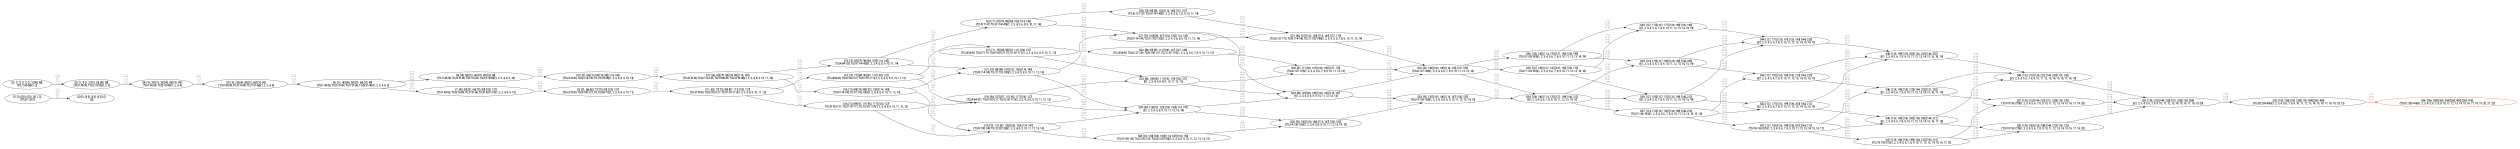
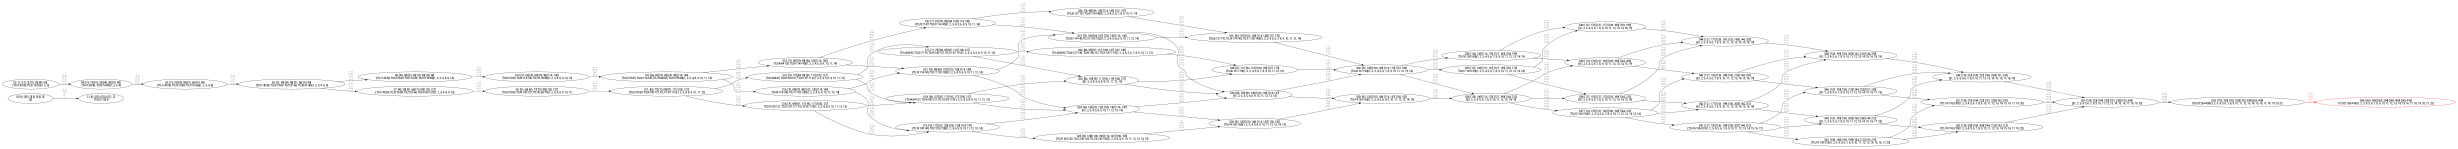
  digraph {
    fontname=Roboto
    rankdir=LR
    node [fontname=Roboto]
    edge [fontname=Roboto fontsize=8]
    n1 [label="S0: [0, 0] [0, 0] [0, 0] [0, 0] \n{}{}"]
    n2 [label="S1: [0, 0] [0, 0] [0, 0] [1, 2] \n{T0J0:1-2}{1}"]
-   n3 [label="S2: [1, 1] [1, 1] [1, 2] [45, 58] \n{T0J1:45-58}{1, 2}"]
    n4 [label="S3: [1, 1] [1, 2] [19, 25] [45, 58] \n{T0J1:45-58, T0J2:19-25}{1, 2, 3}"]
    n5 [label="S4: [19, 19] [19, 25] [45, 58] [70, 89] \n{T0J1:45-58, T0J3:70-89}{1, 2, 3, 4}"]
    n6 [label="S5: [19, 25] [45, 58] [51, 66] [70, 89] \n{T0J1:45-58, T0J3:70-89, T0J7:51-66}{1, 2, 3, 4, 8}"]
    n7 [label="S6: [31, 40] [45, 58] [51, 66] [70, 89] \n{T0J1:45-58, T0J3:70-89, T0J7:51-66, T0J8:31-40}{1, 2, 3, 4, 8, 9}"]
    n8 [label="S7: [45, 58] [51, 66] [70, 89] [100, 127] \n{T0J1:45-58, T0J3:70-89, T0J7:51-66, T0J9:100-127}{1, 2, 3, 4, 8, 9, 10}"]
    n9 [label="S8: [45, 58] [51, 66] [70, 89] [78, 98] \n{T0J1:45-58, T0J3:70-89, T0J7:51-66, T0J13:78-98}{1, 2, 3, 4, 8, 9, 14}"]
    n10 [label="S9: [51, 66] [60, 77] [70, 89] [100, 127] \n{T0J3:70-89, T0J9:100-127, T0J10:60-77}{1, 2, 3, 4, 8, 9, 10, 11}"]
    n11 [label="S10: [51, 66] [70, 89] [78, 98] [114, 145] \n{T0J3:70-89, T0J9:114-145, T0J13:78-98}{1, 2, 3, 4, 8, 9, 10, 14}"]
    n12 [label="S11: [60, 77] [70, 89] [87, 111] [100, 127] \n{T0J3:70-89, T0J9:100-127, T0J11:87-111}{1, 2, 3, 4, 8, 9, 10, 11, 12}"]
    n13 [label="S12: [66, 85] [70, 89] [78, 98] [114, 145] \n{T0J3:70-89, T0J9:114-145, T0J10:66-85, T0J13:78-98}{1, 2, 3, 4, 8, 9, 10, 11, 14}"]
    n14 [label="S13: [70, 77] [84, 95] [87, 111] [100, 127] \n{T0J4:84-95, T0J9:100-127, T0J11:87-111}{1, 2, 3, 4, 5, 8, 9, 10, 11, 12}"]
    n15 [label="S14: [70, 89] [87, 111] [92, 117] [100, 127] \n{T0J9:100-127, T0J11:87-111, T0J12:92-117}{1, 2, 3, 4, 8, 9, 10, 11, 12, 13}"]
    n16 [label="S15: [70, 85] [78, 98] [84, 103] [114, 145] \n{T0J4:84-103, T0J9:114-145}{1, 2, 3, 4, 5, 8, 9, 10, 11, 14}"]
    n17 [label="S16: [70, 89] [78, 98] [102, 130] [114, 145] \n{T0J9:114-145, T0J11:102-130}{1, 2, 3, 4, 8, 9, 10, 11, 12, 14}"]
    n18 [label="S17: [71, 79] [84, 95] [87, 111] [100, 127] \n{T0J4:84-95, T0J5:71-79, T0J9:100-127, T0J11:87-111}{1, 2, 3, 4, 5, 6, 8, 9, 10, 11, 12}"]
    n19 [label="S18: [84, 107] [87, 111] [92, 117] [100, 127] \n{T0J4:84-107, T0J9:100-127, T0J12:92-117}{1, 2, 3, 4, 5, 8, 9, 10, 11, 12, 13}"]
    n20 [label="S19: [78, 111] [92, 128] [100, 130] [114, 147] \n{T0J9:100-145, T0J12:92-128}{1, 2, 3, 4, 8, 9, 10, 11, 12, 13, 14}"]
    n21 [label="S20: [71, 87] [78, 98] [84, 103] [114, 145] \n{T0J5:71-87, T0J9:114-145}{1, 2, 3, 4, 5, 6, 8, 9, 10, 11, 14}"]
    n22 [label="S21: [78, 98] [84, 107] [102, 130] [114, 145] \n{T0J9:114-145, T0J11:102-130}{1, 2, 3, 4, 5, 8, 9, 10, 11, 12, 14}"]
    n23 [label="S22: [84, 95] [87, 111] [100, 127] [127, 149] \n{T0J4:84-95, T0J6:127-149, T0J9:100-127, T0J11:87-111}{1, 2, 3, 4, 5, 6, 7, 8, 9, 10, 11, 12}"]
    n24 [label="S23: [84, 109] [87, 111] [92, 119] [100, 127] \n{}{1, 2, 3, 4, 5, 6, 8, 9, 10, 11, 12, 13}"]
    n25 [label="S24: [84, 128] [92, 129] [100, 130] [114, 147] \n{}{1, 2, 3, 4, 5, 8, 9, 10, 11, 12, 13, 14}"]
    n26 [label="S25: [92, 128] [100, 130] [114, 147] [130, 153] \n{T0J9:100-145, T0J12:92-128, T0J14:130-153}{1, 2, 3, 4, 8, 9, 10, 11, 12, 13, 14, 15}"]
    n27 [label="S26: [78, 98] [84, 103] [114, 145] [127, 157] \n{T0J6:127-157, T0J9:114-145}{1, 2, 3, 4, 5, 6, 7, 8, 9, 10, 11, 14}"]
    n28 [label="S27: [78, 100] [84, 107] [102, 132] [114, 145] \n{T0J9:114-145, T0J11:102-132}{1, 2, 3, 4, 5, 6, 8, 9, 10, 11, 12, 14}"]
    n29 [label="S28: [87, 111] [92, 127] [100, 135] [127, 179] \n{T0J6:127-179}{1, 2, 3, 4, 5, 6, 7, 8, 9, 10, 11, 12, 13}"]
    n30 [label="S29: [84, 129] [92, 130] [100, 132] [114, 147] \n{}{1, 2, 3, 4, 5, 6, 8, 9, 10, 11, 12, 13, 14}"]
    n31 [label="S30: [92, 130] [100, 146] [114, 147] [130, 153] \n{T0J14:130-153}{1, 2, 3, 4, 5, 8, 9, 10, 11, 12, 13, 14, 15}"]
    n32 [label="S31: [84, 107] [102, 143] [114, 145] [127, 170] \n{T0J6:127-170, T0J9:114-145, T0J11:102-143}{1, 2, 3, 4, 5, 6, 7, 8, 9, 10, 11, 12, 14}"]
    n33 [label="S32: [92, 143] [100, 145] [114, 170] [127, 199] \n{T0J6:127-199}{1, 2, 3, 4, 5, 6, 7, 8, 9, 10, 11, 12, 13, 14}"]
    n34 [label="S33: [92, 132] [100, 146] [114, 147] [130, 153] \n{T0J14:130-153}{1, 2, 3, 4, 5, 6, 8, 9, 10, 11, 12, 13, 14, 15}"]
    n35 [label="S34: [100, 146] [114, 170] [127, 199] [144, 212] \n{}{1, 2, 3, 4, 5, 6, 7, 8, 9, 10, 11, 12, 13, 14, 15}"]
    n36 [label="S35: [127, 145] [127, 147] [127, 155] [133, 170] \n{T0J17:133-155}{1, 2, 3, 4, 5, 6, 7, 8, 9, 10, 11, 12, 13, 14, 18}"]
    n37 [label="S36: [100, 145] [114, 170] [127, 183] [128, 199] \n{T0J18:128-183}{1, 2, 3, 4, 5, 6, 7, 8, 9, 10, 11, 12, 13, 14, 19}"]
    n38 [label="S37: [114, 170] [127, 192] [136, 199] [144, 212] \n{T0J15:136-192}{1, 2, 3, 4, 5, 6, 7, 8, 9, 10, 11, 12, 13, 14, 15, 16}"]
    n39 [label="S38: [127, 155] [127, 170] [133, 199] [144, 212] \n{}{1, 2, 3, 4, 5, 6, 7, 8, 9, 10, 11, 12, 13, 14, 15, 18}"]
    n40 [label="S39: [114, 170] [127, 183] [128, 199] [144, 235] \n{}{1, 2, 3, 4, 5, 6, 7, 8, 9, 10, 11, 12, 13, 14, 15, 19}"]
    n41 [label="S40: [127, 170] [127, 177] [128, 183] [133, 199] \n{}{1, 2, 3, 4, 5, 6, 7, 8, 9, 10, 11, 12, 13, 14, 18, 19}"]
    n42 [label="S41: [127, 192] [136, 199] [138, 201] [144, 212] \n{T0J16:138-201}{1, 2, 3, 4, 5, 6, 7, 8, 9, 10, 11, 12, 13, 14, 15, 16, 17}"]
    n43 [label="S42: [127, 177] [133, 199] [136, 200] [144, 212] \n{}{1, 2, 3, 4, 5, 6, 7, 8, 9, 10, 11, 12, 13, 14, 15, 16, 18}"]
    n44 [label="S43: [127, 192] [128, 199] [142, 215] [144, 235] \n{}{1, 2, 3, 4, 5, 6, 7, 8, 9, 10, 11, 12, 13, 14, 15, 16, 19}"]
    n45 [label="S44: [127, 177] [128, 191] [133, 199] [144, 235] \n{}{1, 2, 3, 4, 5, 6, 7, 8, 9, 10, 11, 12, 13, 14, 15, 18, 19}"]
    n46 [label="S45: [133, 199] [136, 200] [138, 208] [144, 212] \n{}{1, 2, 3, 4, 5, 6, 7, 8, 9, 10, 11, 12, 13, 14, 15, 16, 17, 18}"]
    n47 [label="S46: [128, 199] [138, 215] [144, 223] [151, 235] \n{}{1, 2, 3, 4, 5, 6, 7, 8, 9, 10, 11, 12, 13, 14, 15, 16, 17, 19}"]
    n48 [label="S47: [138, 146] [138, 199] [144, 212] [193, 215] \n{T0J19:193-215}{1, 2, 3, 4, 5, 6, 7, 8, 9, 10, 11, 12, 13, 14, 15, 16, 17, 20}"]
    n49 [label="S48: [128, 199] [133, 200] [142, 222] [144, 235] \n{}{1, 2, 3, 4, 5, 6, 7, 8, 9, 10, 11, 12, 13, 14, 15, 16, 18, 19}"]
    n50 [label="S49: [133, 210] [138, 222] [144, 230] [151, 235] \n{}{1, 2, 3, 4, 5, 6, 7, 8, 9, 10, 11, 12, 13, 14, 15, 16, 17, 18, 19}"]
    n51 [label="S50: [138, 200] [138, 208] [144, 212] [193, 215] \n{T0J19:193-215}{1, 2, 3, 4, 5, 6, 7, 8, 9, 10, 11, 12, 13, 14, 15, 16, 17, 18, 20}"]
    n52 [label="S51: [138, 215] [144, 223] [151, 235] [193, 270] \n{T0J19:193-270}{1, 2, 3, 4, 5, 6, 7, 8, 9, 10, 11, 12, 13, 14, 15, 16, 17, 19, 20}"]
    n53 [label="S52: [138, 223] [144, 230] [151, 235] [193, 304] \n{}{1, 2, 3, 4, 5, 6, 7, 8, 9, 10, 11, 12, 13, 14, 15, 16, 17, 18, 19, 20}"]
    n54 [label="S53: [193, 230] [193, 235] [193, 304] [269, 400] \n{T0J20:269-400}{1, 2, 3, 4, 5, 6, 7, 8, 9, 10, 11, 12, 13, 14, 15, 16, 17, 18, 19, 20, 21}"]
    n55 [color=Red label="S54: [269, 269] [269, 304] [269, 400] [283, 418] \n{T0J21:283-418}{1, 2, 3, 4, 5, 6, 7, 8, 9, 10, 11, 12, 13, 14, 15, 16, 17, 18, 19, 20, 21, 22}"]
-   n2 -> n1 [label="T0 J0\nDL=400\nES=0\nLS=0\nEF=1\nLF=2"]
-   n3 -> n4 [label="T0 J2\nDL=400\nES=1\nLS=2\nEF=19\nLF=25"]
+   n1 -> n2 [label="T0 J0\nDL=400\nES=0\nLS=0\nEF=1\nLF=2"]
    n4 -> n5 [label="T0 J3\nDL=400\nES=19\nLS=25\nEF=70\nLF=89"]
    n5 -> n6 [label="T0 J7\nDL=400\nES=19\nLS=25\nEF=51\nLF=66"]
    n6 -> n7 [label="T0 J8\nDL=400\nES=19\nLS=25\nEF=31\nLF=40"]
    n7 -> n8 [label="T0 J9\nDL=400\nES=31\nLS=40\nEF=100\nLF=127"]
    n7 -> n9 [label="T0 J13\nDL=400\nES=31\nLS=39\nEF=78\nLF=98"]
    n8 -> n10 [label="T0 J10\nDL=400\nES=45\nLS=58\nEF=60\nLF=77"]
    n9 -> n11 [label="T0 J9\nDL=400\nES=45\nLS=58\nEF=114\nLF=145"]
    n10 -> n12 [label="T0 J11\nDL=400\nES=51\nLS=66\nEF=87\nLF=111"]
    n11 -> n13 [label="T0 J10\nDL=400\nES=51\nLS=66\nEF=66\nLF=85"]
    n12 -> n14 [label="T0 J4\nDL=400\nES=70\nLS=77\nEF=84\nLF=95"]
    n12 -> n15 [label="T0 J12\nDL=400\nES=60\nLS=77\nEF=92\nLF=117"]
    n13 -> n16 [label="T0 J4\nDL=400\nES=70\nLS=85\nEF=84\nLF=103"]
    n13 -> n17 [label="T0 J11\nDL=400\nES=66\nLS=85\nEF=102\nLF=130"]
    n14 -> n18 [label="T0 J5\nDL=400\nES=70\nLS=77\nEF=71\nLF=79"]
    n14 -> n19 [label="T0 J12\nDL=400\nES=70\nLS=77\nEF=102\nLF=117"]
    n15 -> n19 [label="T0 J4\nDL=400\nES=70\nLS=89\nEF=84\nLF=107"]
    n15 -> n20 [label="T0 J13\nDL=400\nES=70\nLS=88\nEF=117\nLF=147"]
    n16 -> n21 [label="T0 J5\nDL=400\nES=70\nLS=85\nEF=71\nLF=87"]
    n16 -> n22 [label="T0 J11\nDL=400\nES=70\nLS=85\nEF=106\nLF=130"]
    n17 -> n20 [label="T0 J12\nDL=400\nES=70\nLS=88\nEF=102\nLF=128"]
    n17 -> n22 [label="T0 J4\nDL=400\nES=70\nLS=89\nEF=84\nLF=107"]
    n18 -> n23 [label="T0 J6\nDL=400\nES=71\nLS=79\nEF=127\nLF=149"]
    n18 -> n24 [label="T0 J12\nDL=400\nES=71\nLS=79\nEF=103\nLF=119"]
    n19 -> n24 [label="T0 J5\nDL=400\nES=84\nLS=107\nEF=85\nLF=109"]
    n19 -> n25 [label="T0 J13\nDL=400\nES=84\nLS=88\nEF=131\nLF=147"]
    n20 -> n25 [label="T0 J4\nDL=400\nES=78\nLS=111\nEF=92\nLF=129"]
    n20 -> n26 [label="T0 J14\nDL=400\nES=78\nLS=88\nEF=130\nLF=153"]
    n21 -> n27 [label="T0 J6\nDL=400\nES=71\nLS=87\nEF=127\nLF=157"]
    n21 -> n28 [label="T0 J11\nDL=400\nES=71\nLS=87\nEF=107\nLF=132"]
    n22 -> n25 [label="T0 J12\nDL=400\nES=78\nLS=88\nEF=110\nLF=128"]
    n22 -> n28 [label="T0 J5\nDL=400\nES=78\nLS=98\nEF=79\nLF=100"]
    n23 -> n29 [label="T0 J12\nDL=400\nES=84\nLS=95\nEF=116\nLF=135"]
    n24 -> n29 [label="T0 J6\nDL=400\nES=84\nLS=109\nEF=140\nLF=179"]
    n24 -> n30 [label="T0 J13\nDL=400\nES=84\nLS=88\nEF=131\nLF=147"]
    n25 -> n30 [label="T0 J5\nDL=400\nES=84\nLS=128\nEF=85\nLF=130"]
    n25 -> n31 [label="T0 J14\nDL=400\nES=84\nLS=88\nEF=136\nLF=153"]
    n26 -> n31 [label="T0 J4\nDL=400\nES=92\nLS=128\nEF=106\nLF=146"]
    n27 -> n32 [label="T0 J11\nDL=400\nES=78\nLS=98\nEF=114\nLF=143"]
    n28 -> n30 [label="T0 J12\nDL=400\nES=78\nLS=88\nEF=110\nLF=128"]
    n28 -> n32 [label="T0 J6\nDL=400\nES=78\nLS=100\nEF=134\nLF=170"]
    n29 -> n33 [label="T0 J13\nDL=400\nES=87\nLS=111\nEF=134\nLF=170"]
    n30 -> n33 [label="T0 J6\nDL=400\nES=84\nLS=129\nEF=140\nLF=199"]
    n30 -> n34 [label="T0 J14\nDL=400\nES=84\nLS=88\nEF=136\nLF=153"]
    n31 -> n34 [label="T0 J5\nDL=400\nES=92\nLS=130\nEF=93\nLF=132"]
    n32 -> n33 [label="T0 J12\nDL=400\nES=84\nLS=107\nEF=116\nLF=147"]
    n33 -> n35 [label="T0 J14\nDL=400\nES=92\nLS=147\nEF=144\nLF=212"]
    n33 -> n36 [label="T0 J17\nDL=400\nES=127\nLS=147\nEF=133\nLF=155"]
    n33 -> n37 [label="T0 J18\nDL=400\nES=100\nLS=147\nEF=128\nLF=183"]
    n34 -> n35 [label="T0 J6\nDL=400\nES=92\nLS=132\nEF=148\nLF=202"]
    n35 -> n38 [label="T0 J15\nDL=400\nES=100\nLS=147\nEF=136\nLF=192"]
    n35 -> n39 [label="T0 J17\nDL=400\nES=127\nLS=147\nEF=133\nLF=155"]
    n35 -> n40 [label="T0 J18\nDL=400\nES=100\nLS=147\nEF=128\nLF=183"]
    n36 -> n39 [label="T0 J14\nDL=400\nES=127\nLS=147\nEF=179\nLF=212"]
    n36 -> n41 [label="T0 J18\nDL=400\nES=127\nLS=147\nEF=155\nLF=183"]
    n37 -> n40 [label="T0 J14\nDL=400\nES=100\nLS=170\nEF=152\nLF=235"]
    n37 -> n41 [label="T0 J17\nDL=400\nES=127\nLS=169\nEF=133\nLF=177"]
    n38 -> n42 [label="T0 J16\nDL=400\nES=114\nLS=170\nEF=138\nLF=201"]
    n38 -> n43 [label="T0 J17\nDL=400\nES=127\nLS=169\nEF=133\nLF=177"]
    n38 -> n44 [label="T0 J18\nDL=400\nES=114\nLS=169\nEF=142\nLF=205"]
    n39 -> n43 [label="T0 J15\nDL=400\nES=127\nLS=155\nEF=163\nLF=200"]
    n39 -> n45 [label="T0 J18\nDL=400\nES=127\nLS=155\nEF=155\nLF=191"]
    n40 -> n44 [label="T0 J15\nDL=400\nES=114\nLS=170\nEF=150\nLF=215"]
    n40 -> n45 [label="T0 J17\nDL=400\nES=127\nLS=169\nEF=133\nLF=177"]
    n41 -> n45 [label="T0 J14\nDL=400\nES=127\nLS=170\nEF=179\nLF=235"]
    n42 -> n46 [label="T0 J17\nDL=400\nES=127\nLS=192\nEF=133\nLF=200"]
    n42 -> n47 [label="T0 J18\nDL=400\nES=127\nLS=192\nEF=155\nLF=228"]
    n42 -> n48 [label="T0 J19\nDL=400\nES=138\nLS=146\nEF=193\nLF=215"]
    n43 -> n46 [label="T0 J16\nDL=400\nES=127\nLS=177\nEF=151\nLF=208"]
    n43 -> n49 [label="T0 J18\nDL=400\nES=127\nLS=169\nEF=155\nLF=205"]
    n44 -> n47 [label="T0 J16\nDL=400\nES=127\nLS=192\nEF=151\nLF=223"]
    n44 -> n49 [label="T0 J17\nDL=400\nES=127\nLS=169\nEF=133\nLF=177"]
    n45 -> n49 [label="T0 J15\nDL=400\nES=127\nLS=177\nEF=163\nLF=222"]
    n46 -> n50 [label="T0 J18\nDL=400\nES=133\nLS=199\nEF=161\nLF=235"]
    n46 -> n51 [label="T0 J19\nDL=400\nES=138\nLS=146\nEF=193\nLF=215"]
    n47 -> n50 [label="T0 J17\nDL=400\nES=128\nLS=202\nEF=134\nLF=210"]
    n47 -> n52 [label="T0 J19\nDL=400\nES=138\nLS=201\nEF=193\nLF=270"]
    n48 -> n51 [label="T0 J17\nDL=400\nES=138\nLS=147\nEF=144\nLF=155"]
    n48 -> n52 [label="T0 J18\nDL=400\nES=138\nLS=147\nEF=166\nLF=183"]
    n49 -> n50 [label="T0 J16\nDL=400\nES=128\nLS=199\nEF=152\nLF=230"]
    n50 -> n53 [label="T0 J19\nDL=400\nES=138\nLS=235\nEF=193\nLF=304"]
    n51 -> n53 [label="T0 J18\nDL=400\nES=138\nLS=200\nEF=166\nLF=236"]
    n52 -> n53 [label="T0 J17\nDL=400\nES=138\nLS=215\nEF=144\nLF=223"]
    n53 -> n54 [label="T0 J20\nDL=400\nES=193\nLS=304\nEF=269\nLF=400"]
    n54 -> n55 [color=Red fontcolor=Red label="T0 J21\nDL=400\nES=269\nLS=400\nEF=283\nLF=418"]
  }
